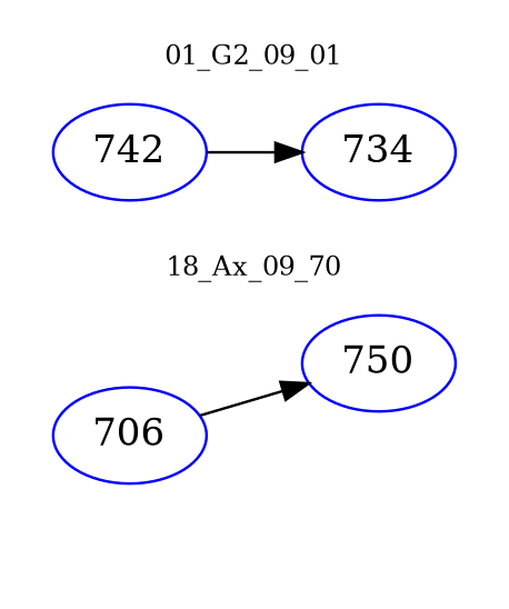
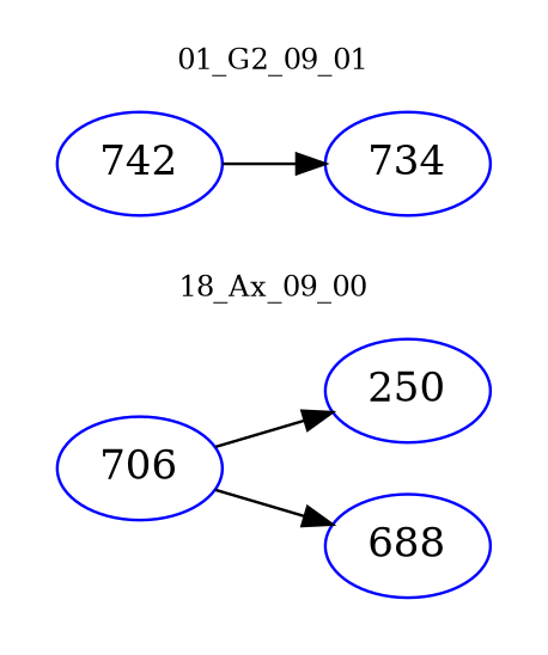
  digraph {
    rankdir=LR
    node [color=blue]
    edge [color=black]
    n1 [label=706]
-   n3 [label=750]
+   n2 [label=688]
+   n3 [label=250]
    n4 [label=742]
    n5 [label=734]
    subgraph cluster_1 {
      color=white
      fontsize=10
-     label="18_Ax_09_70"
+     label="18_Ax_09_00"
      n1
+     n2
      n3
    }
    subgraph cluster_2 {
      color=white
      fontsize=10
      label="01_G2_09_01"
      n4
      n5
    }
+   n1 -> n2
    n1 -> n3
    n4 -> n5
  }
